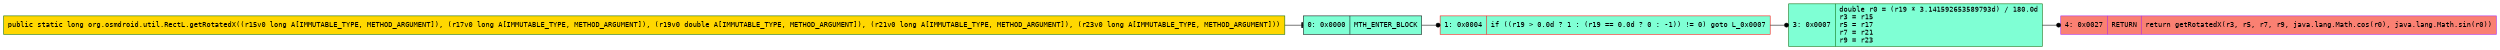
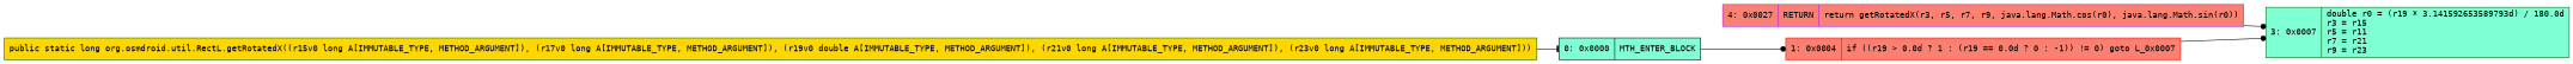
  digraph {
    fontname="DejaVu Sans Mono"
    rankdir=LR
    node [color=darkgreen fillcolor=aquamarine fontname="DejaVu Sans Mono" shape=record style=filled]
    edge [arrowhead=dot fontname="DejaVu Sans Mono"]
    n1 [color=black label="{0\:\ 0x0000|MTH_ENTER_BLOCK\l}"]
-   n2 [color=red label="{1\:\ 0x0004|if ((r19 \> 0.0d ? 1 : (r19 == 0.0d ? 0 : \-1)) != 0) goto L_0x0007\l}"]
-   n3 [label="{3\:\ 0x0007|double r0 = (r19 * 3.141592653589793d) \/ 180.0d\lr3 = r15\lr5 = r17\lr7 = r21\lr9 = r23\l}"]
+   n2 [color=red fillcolor=salmon label="{1\:\ 0x0004|if ((r19 \> 0.0d ? 1 : (r19 == 0.0d ? 0 : \-1)) != 0) goto L_0x0007\l}"]
+   n3 [label="{3\:\ 0x0007|double r0 = (r19 * 3.141592653589793d) \/ 180.0d\lr3 = r15\lr5 = r11\lr7 = r21\lr9 = r23\l}"]
    n4 [color=purple fillcolor=salmon label="{4\:\ 0x0027|RETURN\l|return getRotatedX(r3, r5, r7, r9, java.lang.Math.cos(r0), java.lang.Math.sin(r0))\l}"]
    n5 [fillcolor=gold label="{public static long org.osmdroid.util.RectL.getRotatedX((r15v0 long A[IMMUTABLE_TYPE, METHOD_ARGUMENT]), (r17v0 long A[IMMUTABLE_TYPE, METHOD_ARGUMENT]), (r19v0 double A[IMMUTABLE_TYPE, METHOD_ARGUMENT]), (r21v0 long A[IMMUTABLE_TYPE, METHOD_ARGUMENT]), (r23v0 long A[IMMUTABLE_TYPE, METHOD_ARGUMENT])) }"]
    n1 -> n2
    n2 -> n3
-   n3 -> n4
+   n4 -> n3
    n5 -> n1 [arrowhead=tee]
  }
